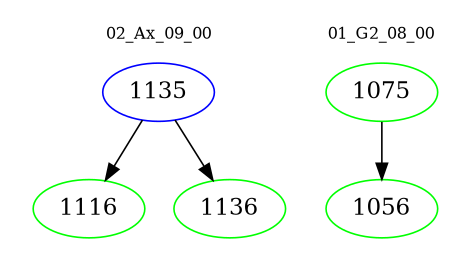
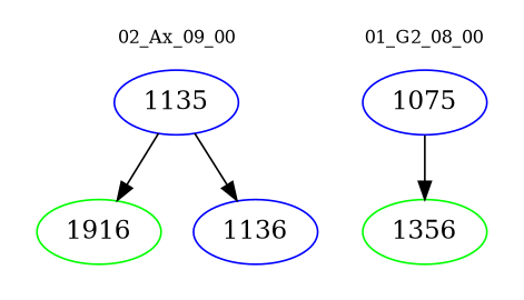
  digraph {
    node [color=blue]
    edge [color=black]
    n1 [label=1135]
-   n2 [color=green label=1116]
-   n3 [color=green label=1136]
-   n4 [color=green label=1075]
-   n5 [color=green label=1056]
+   n2 [color=green label=1916]
+   n3 [label=1136]
+   n4 [label=1075]
+   n5 [color=green label=1356]
    subgraph cluster_1 {
      color=white
      fontsize=10
      label="02_Ax_09_00"
      n1
      n2
      n3
    }
    subgraph cluster_2 {
      color=white
      fontsize=10
      label="01_G2_08_00"
      n4
      n5
    }
    n1 -> n2
    n1 -> n3
    n4 -> n5
  }
